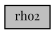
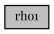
  digraph {
    rankdir=LR
    fontname="Playfair Display"
-   n1 [color=black fillcolor=grey75 fontcolor=black fontname="Playfair Display" fontsize=10 height=0.2 label=rho2 shape=record style=filled width=0.4]
+   n1 [color=black fillcolor=grey75 fontcolor=black fontname="Playfair Display" fontsize=10 height=0.2 label=rho1 shape=record style=filled width=0.4]
  }
